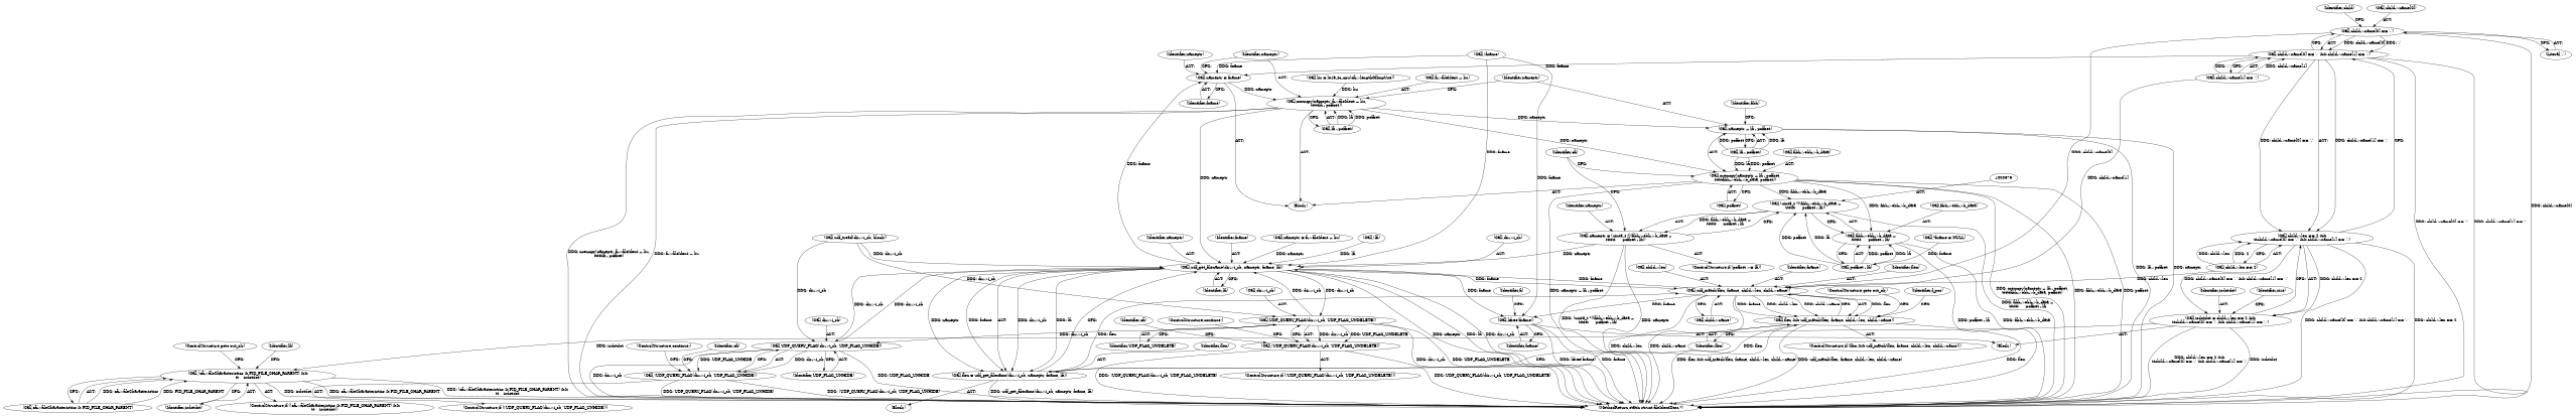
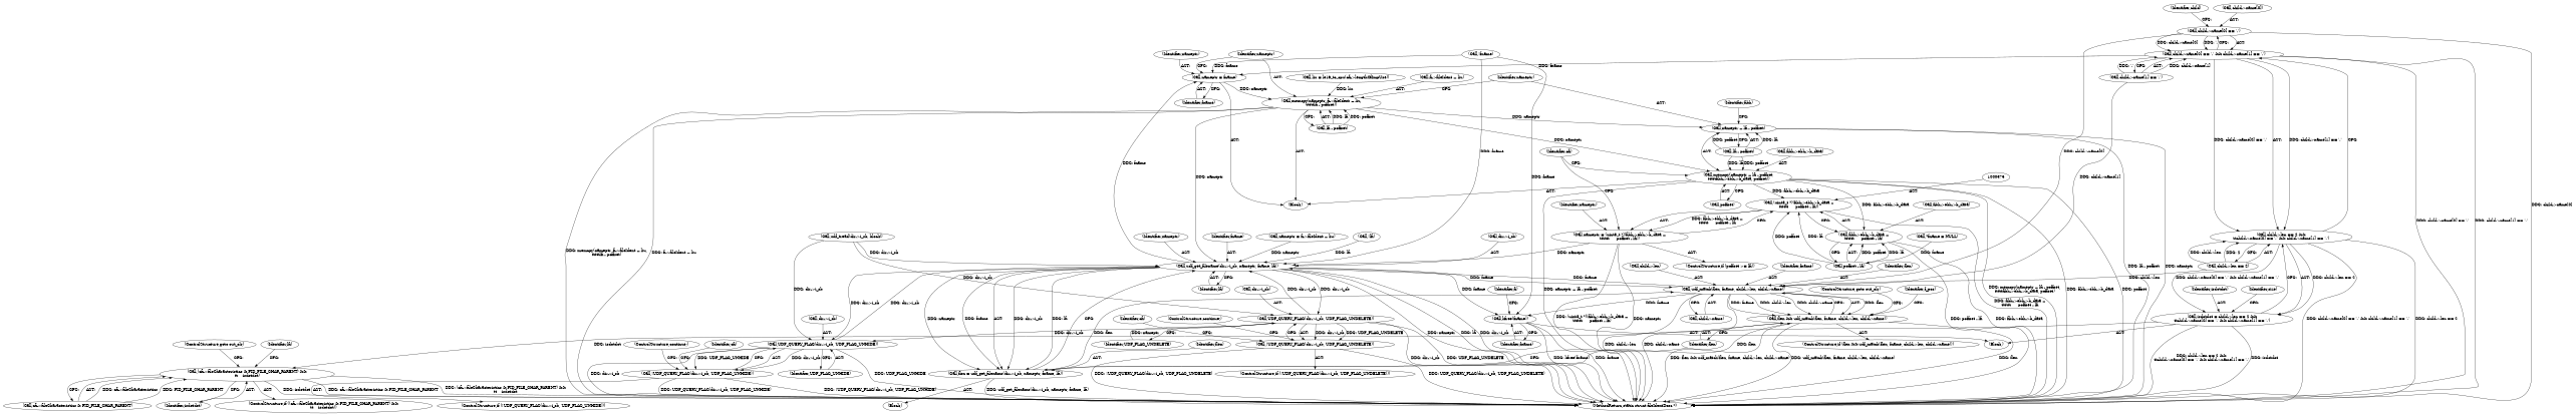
  digraph {
    n1 [label="(Call,child->name[0] == '.')"]
    n2 [label="(Call,child->name[0] == '.' && child->name[1] == '.')"]
    n3 [label="(Call,udf_match(flen, fname, child->len, child->name))"]
    n4 [label="(MethodReturn,static struct fileIdentDesc *)"]
-   n5 [label="(Literal,'.')"]
    n6 [label="(Call,child->len == 2 &&\n\t\tchild->name[0] == '.' && child->name[1] == '.')"]
    n7 [label="(Call,child->name[1] == '.')"]
    n8 [label="(Call,nameptr = fname)"]
    n9 [label="(Call,udf_get_filename(dir->i_sb, nameptr, fname, lfi))"]
    n10 [label="(Call,flen && udf_match(flen, fname, child->len, child->name))"]
    n11 [label="(Call,kfree(fname))"]
    n12 [label="(Call,child->name)"]
    n13 [label="(Call,isdotdot = child->len == 2 &&\n\t\tchild->name[0] == '.' && child->name[1] == '.')"]
    n14 [label="(Call,child->len == 2)"]
    n15 [label="(Call,(cfi->fileCharacteristics & FID_FILE_CHAR_PARENT) &&\n\t\t    isdotdot)"]
    n16 [label="(Block,)"]
    n17 [label="(Identifier,isdotdot)"]
    n18 [label="(ControlStructure,if ((cfi->fileCharacteristics & FID_FILE_CHAR_PARENT) &&\n\t\t    isdotdot))"]
    n19 [label="(Call,cfi->fileCharacteristics & FID_FILE_CHAR_PARENT)"]
    n20 [label="(Call,memcpy(nameptr, fi->fileIdent + liu,\n\t\t\t\t\tlfi - poffset))"]
    n21 [label="(Block,)"]
    n22 [label="(Identifier,fname)"]
    n23 [label="(Call,UDF_QUERY_FLAG(dir->i_sb, UDF_FLAG_UNDELETE))"]
    n24 [label="(Call,UDF_QUERY_FLAG(dir->i_sb, UDF_FLAG_UNHIDE))"]
    n25 [label="(Call,flen = udf_get_filename(dir->i_sb, nameptr, fname, lfi))"]
    n26 [label="(Identifier,lfi)"]
    n27 [label="(ControlStructure,if (flen && udf_match(flen, fname, child->len, child->name)))"]
    n28 [label="(Identifier,flen)"]
    n29 [label="(Identifier,fname)"]
    n30 [label="(Call,memcpy(nameptr + lfi - poffset,\n\t\t\t\t\tfibh->ebh->b_data, poffset))"]
    n31 [label="(Call,nameptr + lfi - poffset)"]
    n32 [label="(Call,lfi - poffset)"]
    n33 [label="(Call,(uint8_t *)(fibh->ebh->b_data +\n\t\t\t\t\t\t      poffset - lfi))"]
    n34 [label="(Call,fibh->ebh->b_data +\n\t\t\t\t\t\t      poffset - lfi)"]
    n35 [label="(Call,poffset)"]
    n36 [label="(Call,lfi - poffset)"]
    n37 [label="(Call,nameptr = (uint8_t *)(fibh->ebh->b_data +\n\t\t\t\t\t\t      poffset - lfi))"]
    n38 [label="(Call,poffset - lfi)"]
    n39 [label="(ControlStructure,if (poffset >= lfi))"]
    n40 [label="(Call,!UDF_QUERY_FLAG(dir->i_sb, UDF_FLAG_UNDELETE))"]
    n41 [label="(Identifier,UDF_FLAG_UNDELETE)"]
    n42 [label="(Call,!UDF_QUERY_FLAG(dir->i_sb, UDF_FLAG_UNHIDE))"]
    n43 [label="(Identifier,UDF_FLAG_UNHIDE)"]
    n44 [label="(Block,)"]
    n45 [label="(ControlStructure,if (!UDF_QUERY_FLAG(dir->i_sb, UDF_FLAG_UNDELETE)))"]
    n46 [label="(ControlStructure,if (!UDF_QUERY_FLAG(dir->i_sb, UDF_FLAG_UNHIDE)))"]
    n47 [label="(Identifier,lfi)"]
    n48 [label="(Identifier,fibh)"]
    n49 [label="(Call,dir->i_sb)"]
    n50 [label="(Call,udf_tread(dir->i_sb, block))"]
    n51 [label="(Identifier,nameptr)"]
    n52 [label="(Identifier,child)"]
    n53 [label="(Identifier,cfi)"]
    n54 [label="(Call,liu = le16_to_cpu(cfi->lengthOfImpUse))"]
    n55 [label="(Identifier,fname)"]
    n56 [label="(ControlStructure,continue;)"]
    n57 [label="(Call,nameptr = fi->fileIdent + liu)"]
    n58 [label="(Call,fibh->ebh->b_data)"]
    n59 [label="(Identifier,nameptr)"]
    n60 [label="(Call,child->len)"]
    n61 [label="(ControlStructure,goto out_ok;)"]
    n62 [label="(Identifier,isdotdot)"]
    n63 [label="(Call,!lfi)"]
    n64 [label="(ControlStructure,continue;)"]
    n65 [label="(Identifier,cfi)"]
    n66 [label="(Call,fibh->ebh->b_data)"]
    n67 [label="(Identifier,fi)"]
    n68 [label="(Call,child->name[0])"]
    n69 [label="(Identifier,cfi)"]
    n70 [label="(Identifier,flen)"]
    n71 [label="(Identifier,nameptr)"]
    n72 [label="(Call,*fname = NULL)"]
    n73 [label="(Call,!fname)"]
    n74 [label="(Call,dir->i_sb)"]
    n75 [label="(Identifier,nameptr)"]
    n76 [label="(Identifier,size)"]
    n77 [label="(Call,dir->i_sb)"]
    n78 [label="(Identifier,fname)"]
    n79 [label="(ControlStructure,goto out_ok;)"]
    n80 [label="(Call,fi->fileIdent + liu)"]
    n81 [label="(Identifier,nameptr)"]
    n82 [label="(Identifier,flen)"]
    n83 [label="(Identifier,f_pos)"]
    1000375
    n1 -> n2 [label="AST: "]
    n1 -> n2 [label="DDG: child->name[0]"]
    n1 -> n2 [label="DDG: '.'"]
    n1 -> n3 [label="DDG: child->name[0]"]
    n1 -> n4 [label="DDG: child->name[0]"]
-   n1 -> n5 [label="CFG: "]
    n2 -> n1 [label="CFG: "]
    n2 -> n4 [label="DDG: child->name[0] == '.'"]
    n2 -> n4 [label="DDG: child->name[1] == '.'"]
    n2 -> n6 [label="AST: "]
    n2 -> n6 [label="DDG: child->name[0] == '.'"]
    n2 -> n6 [label="DDG: child->name[1] == '.'"]
    n2 -> n7 [label="CFG: "]
    n2 -> n8 [label="DDG: fname"]
    n3 -> n4 [label="DDG: child->len"]
    n3 -> n4 [label="DDG: child->name"]
    n3 -> n9 [label="DDG: fname"]
    n3 -> n10 [label="AST: "]
    n3 -> n10 [label="DDG: flen"]
    n3 -> n10 [label="DDG: fname"]
    n3 -> n10 [label="DDG: child->len"]
    n3 -> n10 [label="DDG: child->name"]
    n3 -> n11 [label="DDG: fname"]
    n3 -> n12 [label="CFG: "]
-   n5 -> n1 [label="AST: "]
    n6 -> n2 [label="CFG: "]
    n6 -> n4 [label="DDG: child->name[0] == '.' && child->name[1] == '.'"]
    n6 -> n4 [label="DDG: child->len == 2"]
    n6 -> n13 [label="AST: "]
    n6 -> n13 [label="DDG: child->len == 2"]
    n6 -> n13 [label="DDG: child->name[0] == '.' && child->name[1] == '.'"]
    n6 -> n14 [label="CFG: "]
    n7 -> n2 [label="AST: "]
    n7 -> n2 [label="DDG: child->name[1]"]
    n7 -> n2 [label="DDG: '.'"]
    n7 -> n3 [label="DDG: child->name[1]"]
    n8 -> n20 [label="DDG: nameptr"]
    n8 -> n21 [label="AST: "]
    n8 -> n22 [label="CFG: "]
    n9 -> n3 [label="DDG: fname"]
    n9 -> n4 [label="DDG: nameptr"]
    n9 -> n4 [label="DDG: lfi"]
    n9 -> n4 [label="DDG: dir->i_sb"]
    n9 -> n8 [label="DDG: fname"]
    n9 -> n11 [label="DDG: fname"]
    n9 -> n23 [label="DDG: dir->i_sb"]
    n9 -> n24 [label="DDG: dir->i_sb"]
    n9 -> n25 [label="AST: "]
    n9 -> n25 [label="DDG: dir->i_sb"]
    n9 -> n25 [label="DDG: nameptr"]
    n9 -> n25 [label="DDG: fname"]
    n9 -> n25 [label="DDG: lfi"]
    n9 -> n26 [label="CFG: "]
    n10 -> n3 [label="CFG: "]
    n10 -> n4 [label="DDG: flen && udf_match(flen, fname, child->len, child->name)"]
    n10 -> n4 [label="DDG: udf_match(flen, fname, child->len, child->name)"]
    n10 -> n4 [label="DDG: flen"]
    n10 -> n27 [label="AST: "]
    n10 -> n28 [label="CFG: "]
    n11 -> n4 [label="DDG: kfree(fname)"]
    n11 -> n4 [label="DDG: fname"]
    n11 -> n16 [label="AST: "]
    n11 -> n29 [label="CFG: "]
    n12 -> n3 [label="AST: "]
    n13 -> n4 [label="DDG: child->len == 2 &&\n\t\tchild->name[0] == '.' && child->name[1] == '.'"]
    n13 -> n4 [label="DDG: isdotdot"]
    n13 -> n6 [label="CFG: "]
    n13 -> n15 [label="DDG: isdotdot"]
    n13 -> n16 [label="AST: "]
    n14 -> n3 [label="DDG: child->len"]
    n14 -> n6 [label="AST: "]
    n14 -> n6 [label="DDG: child->len"]
    n14 -> n6 [label="DDG: 2"]
    n15 -> n4 [label="DDG: (cfi->fileCharacteristics & FID_FILE_CHAR_PARENT) &&\n\t\t    isdotdot"]
    n15 -> n4 [label="DDG: isdotdot"]
    n15 -> n4 [label="DDG: cfi->fileCharacteristics & FID_FILE_CHAR_PARENT"]
    n15 -> n17 [label="CFG: "]
    n15 -> n18 [label="AST: "]
    n15 -> n19 [label="CFG: "]
    n17 -> n15 [label="AST: "]
    n19 -> n15 [label="AST: "]
    n19 -> n15 [label="DDG: cfi->fileCharacteristics"]
    n19 -> n15 [label="DDG: FID_FILE_CHAR_PARENT"]
    n20 -> n4 [label="DDG: fi->fileIdent + liu"]
    n20 -> n4 [label="DDG: memcpy(nameptr, fi->fileIdent + liu,\n\t\t\t\t\tlfi - poffset)"]
    n20 -> n9 [label="DDG: nameptr"]
    n20 -> n21 [label="AST: "]
    n20 -> n30 [label="DDG: nameptr"]
    n20 -> n31 [label="DDG: nameptr"]
    n20 -> n32 [label="CFG: "]
    n22 -> n8 [label="AST: "]
    n23 -> n4 [label="DDG: UDF_FLAG_UNDELETE"]
    n23 -> n4 [label="DDG: dir->i_sb"]
    n23 -> n9 [label="DDG: dir->i_sb"]
    n23 -> n24 [label="DDG: dir->i_sb"]
    n23 -> n40 [label="AST: "]
    n23 -> n40 [label="DDG: dir->i_sb"]
    n23 -> n40 [label="DDG: UDF_FLAG_UNDELETE"]
    n23 -> n41 [label="CFG: "]
    n24 -> n4 [label="DDG: dir->i_sb"]
    n24 -> n4 [label="DDG: UDF_FLAG_UNHIDE"]
    n24 -> n9 [label="DDG: dir->i_sb"]
    n24 -> n42 [label="AST: "]
    n24 -> n42 [label="DDG: dir->i_sb"]
    n24 -> n42 [label="DDG: UDF_FLAG_UNHIDE"]
    n24 -> n43 [label="CFG: "]
    n25 -> n3 [label="DDG: flen"]
    n25 -> n4 [label="DDG: udf_get_filename(dir->i_sb, nameptr, fname, lfi)"]
    n25 -> n9 [label="CFG: "]
    n25 -> n10 [label="DDG: flen"]
    n25 -> n44 [label="AST: "]
    n26 -> n9 [label="AST: "]
    n28 -> n10 [label="AST: "]
    n28 -> n25 [label="CFG: "]
    n29 -> n11 [label="AST: "]
    n30 -> n4 [label="DDG: poffset"]
    n30 -> n4 [label="DDG: nameptr + lfi - poffset"]
    n30 -> n4 [label="DDG: memcpy(nameptr + lfi - poffset,\n\t\t\t\t\tfibh->ebh->b_data, poffset)"]
    n30 -> n4 [label="DDG: fibh->ebh->b_data"]
    n30 -> n21 [label="AST: "]
    n30 -> n33 [label="DDG: fibh->ebh->b_data"]
    n30 -> n34 [label="DDG: fibh->ebh->b_data"]
    n30 -> n35 [label="CFG: "]
    n31 -> n4 [label="DDG: nameptr"]
    n31 -> n4 [label="DDG: lfi - poffset"]
    n31 -> n30 [label="AST: "]
    n31 -> n36 [label="CFG: "]
    n32 -> n20 [label="AST: "]
    n32 -> n20 [label="DDG: lfi"]
    n32 -> n20 [label="DDG: poffset"]
    n33 -> n4 [label="DDG: fibh->ebh->b_data +\n\t\t\t\t\t\t      poffset - lfi"]
    n33 -> n34 [label="CFG: "]
    n33 -> n37 [label="AST: "]
    n33 -> n37 [label="DDG: fibh->ebh->b_data +\n\t\t\t\t\t\t      poffset - lfi"]
    n34 -> n4 [label="DDG: fibh->ebh->b_data"]
    n34 -> n4 [label="DDG: poffset - lfi"]
    n34 -> n33 [label="AST: "]
    n34 -> n38 [label="CFG: "]
    n35 -> n30 [label="AST: "]
    n36 -> n30 [label="DDG: lfi"]
    n36 -> n30 [label="DDG: poffset"]
    n36 -> n31 [label="AST: "]
    n36 -> n31 [label="DDG: lfi"]
    n36 -> n31 [label="DDG: poffset"]
    n37 -> n4 [label="DDG: nameptr"]
    n37 -> n4 [label="DDG: (uint8_t *)(fibh->ebh->b_data +\n\t\t\t\t\t\t      poffset - lfi)"]
    n37 -> n9 [label="DDG: nameptr"]
    n37 -> n33 [label="CFG: "]
    n37 -> n39 [label="AST: "]
    n38 -> n33 [label="DDG: poffset"]
    n38 -> n33 [label="DDG: lfi"]
    n38 -> n34 [label="AST: "]
    n38 -> n34 [label="DDG: poffset"]
    n38 -> n34 [label="DDG: lfi"]
    n40 -> n4 [label="DDG: UDF_QUERY_FLAG(dir->i_sb, UDF_FLAG_UNDELETE)"]
    n40 -> n4 [label="DDG: !UDF_QUERY_FLAG(dir->i_sb, UDF_FLAG_UNDELETE)"]
    n40 -> n23 [label="CFG: "]
    n40 -> n45 [label="AST: "]
-   n41 -> n23 [label="AST: "]
+   n41 -> n23 [label="DDG: nameptr"]
    n42 -> n4 [label="DDG: UDF_QUERY_FLAG(dir->i_sb, UDF_FLAG_UNHIDE)"]
    n42 -> n4 [label="DDG: !UDF_QUERY_FLAG(dir->i_sb, UDF_FLAG_UNHIDE)"]
    n42 -> n24 [label="CFG: "]
    n42 -> n46 [label="AST: "]
    n43 -> n24 [label="AST: "]
    n47 -> n15 [label="CFG: "]
    n48 -> n31 [label="CFG: "]
    n49 -> n9 [label="AST: "]
    n50 -> n9 [label="DDG: dir->i_sb"]
    n50 -> n23 [label="DDG: dir->i_sb"]
    n50 -> n24 [label="DDG: dir->i_sb"]
    n51 -> n20 [label="CFG: "]
    n51 -> n31 [label="AST: "]
    n52 -> n1 [label="CFG: "]
    n53 -> n40 [label="CFG: "]
    n54 -> n20 [label="DDG: liu"]
    n55 -> n9 [label="AST: "]
    n56 -> n40 [label="CFG: "]
    n57 -> n9 [label="DDG: nameptr"]
    n58 -> n34 [label="AST: "]
    n59 -> n8 [label="AST: "]
    n60 -> n3 [label="AST: "]
    n61 -> n15 [label="CFG: "]
    n62 -> n13 [label="AST: "]
    n63 -> n9 [label="DDG: lfi"]
    n64 -> n42 [label="CFG: "]
    n65 -> n42 [label="CFG: "]
    n66 -> n30 [label="AST: "]
    n67 -> n11 [label="CFG: "]
    n68 -> n1 [label="AST: "]
    n69 -> n30 [label="CFG: "]
    n69 -> n37 [label="CFG: "]
    n70 -> n25 [label="AST: "]
    n71 -> n37 [label="AST: "]
    n72 -> n38 [label="DDG: fname"]
    n73 -> n8 [label="DDG: fname"]
    n73 -> n9 [label="DDG: fname"]
    n73 -> n11 [label="DDG: fname"]
    n74 -> n23 [label="AST: "]
    n75 -> n9 [label="AST: "]
    n76 -> n13 [label="CFG: "]
    n77 -> n24 [label="AST: "]
    n78 -> n3 [label="AST: "]
    n79 -> n10 [label="CFG: "]
    n80 -> n20 [label="AST: "]
    n81 -> n8 [label="CFG: "]
    n81 -> n20 [label="AST: "]
    n82 -> n3 [label="AST: "]
    n83 -> n10 [label="CFG: "]
    1000375 -> n33 [label="AST: "]
  }
